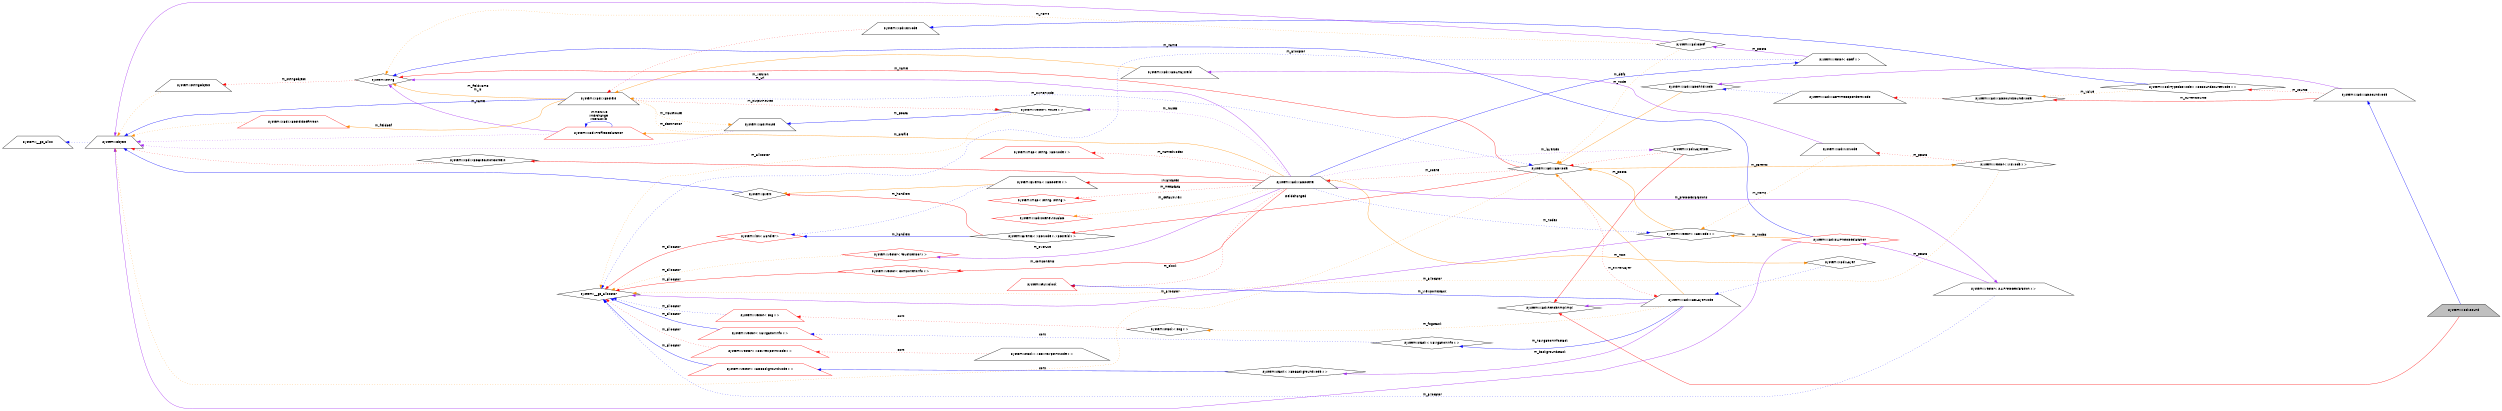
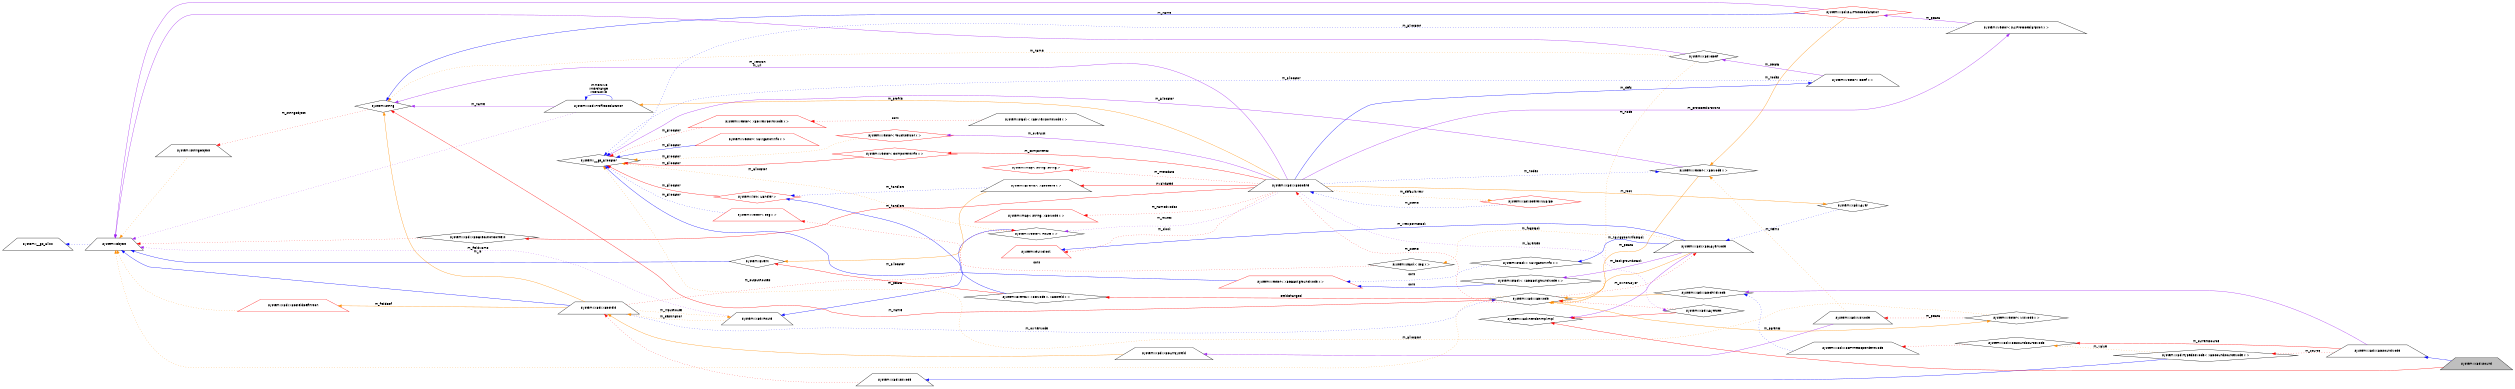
  digraph {
    rankdir=LR
    node [color=black fillcolor=white fontname=Helvetica fontsize=10 shape=trapezium style=filled]
    edge [color=red dir=back fontname=Helvetica fontsize=10 labelfontname=Helvetica labelfontsize=10 style=solid]
    n1 [fillcolor=grey75 fontcolor=black height=0.2 label="System::x3d::Sound" width=0.4]
    n2 [height=0.2 label="System::x3d::X3DSoundNode" width=0.4]
    n3 [height=0.2 label="System::x3d::X3DChildNode" shape=diamond width=0.4]
    n4 [height=0.2 label="System::x3d::X3DTimeDependentNode" width=0.4]
    n5 [height=0.2 label="System::x3d::X3DSoundSourceNode" shape=diamond width=0.4]
    n6 [height=0.2 label="System::x3d::X3DNode" shape=diamond width=0.4]
    n7 [height=0.2 label="System::x3d::X3DLayerNode" width=0.4]
    n8 [height=0.2 label="System::x3d::X3DField" width=0.4]
    n9 [height=0.2 label="System::vector\< X3DNode * \>" shape=diamond width=0.4]
    n10 [height=0.2 label="System::x3d::CDef" shape=diamond width=0.4]
    n11 [height=0.2 label="System::x3d::LayerSet" shape=diamond width=0.4]
    n12 [height=0.2 label="System::x3d::Layer" shape=diamond width=0.4]
    n13 [height=0.2 label="System::x3d::Route" width=0.4]
    n14 [height=0.2 label="System::x3d::X3DArrayField" width=0.4]
    n15 [height=0.2 label="System::x3d::SFNode" width=0.4]
    n16 [color=red height=0.2 label="System::x3d::SAIProtoDeclaration" shape=diamond width=0.4]
    n17 [height=0.2 label="System::x3d::MFNode" width=0.4]
    n18 [height=0.2 label="System::x3d::X3DScene" width=0.4]
    n19 [height=0.2 label="System::vector\< CDef * \>" width=0.4]
    n20 [height=0.2 label="System::Object" width=0.4]
    n21 [color=red height=0.2 label="System::x3d::X3DFieldDefinition" width=0.4]
    n22 [height=0.2 label="System::StringObject" width=0.4]
    n23 [height=0.2 label="System::x3d::X3DExecutionContext" shape=diamond width=0.4]
    n24 [height=0.2 label="System::Event" shape=diamond width=0.4]
-   n25 [color=red height=0.2 label="System::x3d::ProfileDeclaration" width=0.4]
+   n25 [height=0.2 label="System::x3d::ProfileDeclaration" width=0.4]
    n26 [height=0.2 label="System::vector\< Route * \>" shape=diamond width=0.4]
    n27 [height=0.2 label="System::String" shape=diamond width=0.4]
    n28 [height=0.2 label="System::vector\< SAIProtoDeclaration * \>" width=0.4]
    n29 [height=0.2 label="System::Event1\< X3DScene * \>" width=0.4]
    n30 [height=0.2 label="System::Event2\< X3DNode *, X3DField * \>" shape=diamond width=0.4]
    n31 [height=0.2 label="System::__gc_alloc" width=0.4]
    n32 [height=0.2 label="System::x3d::RenderImplImpl" shape=diamond width=0.4]
    n33 [height=0.2 label="System::stack\< NavigationInfo * \>" shape=diamond width=0.4]
    n34 [color=red height=0.2 label="System::vector\< NavigationInfo * \>" width=0.4]
    n35 [height=0.2 label="System::__gc_allocator" shape=diamond width=0.4]
    n36 [color=red height=0.2 label="System::vector\< X3DViewpointNode * \>" width=0.4]
    n37 [color=red height=0.2 label="System::vector\< Fog * \>" width=0.4]
    n38 [color=red height=0.2 label="System::vector\< X3DBackgroundNode * \>" width=0.4]
    n39 [height=0.2 label="System::vector\< MFNode * \>" shape=diamond width=0.4]
    n40 [color=red height=0.2 label="System::list\< Handler \>" shape=diamond width=0.4]
    n41 [color=red height=0.2 label="System::vector\< TouchSensor * \>" shape=diamond width=0.4]
    n42 [color=red height=0.2 label="System::vector\< ComponentInfo * \>" shape=diamond width=0.4]
    n43 [height=0.2 label="System::stack\< X3DViewpointNode * \>" width=0.4]
    n44 [height=0.2 label="System::stack\< Fog * \>" shape=diamond width=0.4]
    n45 [height=0.2 label="System::stack\< X3DBackgroundNode * \>" shape=diamond width=0.4]
    n46 [height=0.2 label="System::x3d::TypedSFNode\< X3DSoundSourceNode * \>" shape=diamond width=0.4]
    n47 [color=red height=0.2 label="System::x3d::SceneVisual3D" shape=diamond width=0.4]
    n48 [color=red height=0.2 label="System::map\< String, X3DNode * \>" width=0.4]
    n49 [color=red height=0.2 label="System::Gui::Clock" width=0.4]
    n50 [color=red height=0.2 label="System::map\< String, String \>" shape=diamond width=0.4]
    n2 -> n1 [color=blue]
    n3 -> n2 [color=purple]
    n3 -> n4 [color=blue style=dotted]
    n4 -> n5 [style=dotted]
    n5 -> n2 [label=" m_currentSource"]
    n5 -> n46 [color=darkorange label=" m_value" style=dotted]
    n6 -> n3 [color=darkorange]
    n6 -> n7 [color=darkorange]
    n6 -> n8 [color=blue label=" m_ownerNode" style=dotted]
    n6 -> n9 [color=darkorange label=" m_pData"]
    n6 -> n10 [color=darkorange label=" m_node" style=dotted]
    n6 -> n11 [style=dotted]
    n7 -> n6 [label=" m_ownerLayer" style=dotted]
    n7 -> n12 [color=blue style=dotted]
    n8 -> n13 [color=darkorange label=" m_destination" style=dotted]
    n8 -> n14 [color=darkorange]
    n8 -> n15 [style=dotted]
    n9 -> n16 [color=darkorange label=" m_nodes"]
    n9 -> n17 [color=darkorange label=" m_items" style=dotted]
    n9 -> n18 [color=blue label=" m_nodes" style=dotted]
    n10 -> n19 [color=purple label=" m_pData"]
    n11 -> n18 [color=purple label=" m_layerSet" style=dotted]
    n12 -> n18 [color=darkorange label=" m_root"]
    n13 -> n8 [color=darkorange label=" m_inputRoute" style=dotted]
    n13 -> n26 [color=blue label=" m_pData"]
    n14 -> n17 [color=purple]
    n15 -> n46 [color=blue]
    n16 -> n28 [color=purple label=" m_pData"]
    n17 -> n39 [label=" m_pData" style=dotted]
    n18 -> n6 [label=" m_scene" style=dotted]
+   n18 -> n47 [color=blue label=" m_scene" style=dotted]
    n19 -> n18 [color=blue label=" m_defs"]
    n20 -> n6 [color=darkorange style=dotted]
    n20 -> n8 [color=blue]
    n20 -> n10 [color=purple]
    n20 -> n13 [color=purple style=dotted]
    n20 -> n16 [color=purple]
    n20 -> n21 [color=darkorange style=dotted]
    n20 -> n22 [color=darkorange style=dotted]
    n20 -> n23 [style=dotted]
    n20 -> n24 [color=blue]
    n20 -> n25 [color=purple style=dotted]
    n21 -> n8 [color=darkorange label=" m_fieldDef"]
    n22 -> n27 [label=" m_stringObject" style=dotted]
    n23 -> n18
    n24 -> n29 [color=darkorange]
    n24 -> n30
    n25 -> n18 [color=darkorange label=" m_profile"]
    n25 -> n25 [color=blue label=" Immersive\nInterchange\nInteractive"]
    n26 -> n8 [label=" m_outputRoutes" style=dotted]
    n26 -> n18 [color=purple label=" m_routes" style=dotted]
    n27 -> n6 [label=" m_name"]
    n27 -> n8 [color=darkorange label=" m_fieldName\nm_is"]
    n27 -> n10 [color=darkorange label=" m_name" style=dotted]
    n27 -> n16 [color=blue label=" m_name"]
    n27 -> n18 [color=purple label=" m_version\nm_url"]
    n27 -> n25 [color=purple label=" m_name"]
    n28 -> n18 [color=purple label=" m_protoDeclarations"]
    n29 -> n18 [label=" Invalidated"]
    n30 -> n6 [label=" FieldChanged"]
    n31 -> n20 [color=blue style=dotted]
    n32 -> n1
    n32 -> n7 [color=purple]
    n32 -> n11
    n33 -> n7 [color=blue label=" m_navigationinfoStack"]
-   n34 -> n33 [color=blue label=" cont" style=dotted]
+   n38 -> n33 [color=blue label=" cont" style=dotted]
    n35 -> n9 [color=purple label=" m_allocator"]
    n35 -> n19 [color=blue label=" m_allocator" style=dotted]
    n35 -> n26 [color=darkorange label=" m_allocator" style=dotted]
    n35 -> n28 [color=blue label=" m_allocator" style=dotted]
    n35 -> n34 [color=blue label=" m_allocator"]
    n35 -> n36 [label=" m_allocator" style=dotted]
    n35 -> n37 [color=blue label=" m_allocator" style=dotted]
    n35 -> n38 [color=blue label=" m_allocator"]
    n35 -> n39 [color=darkorange label=" m_allocator" style=dotted]
    n35 -> n40 [label=" m_allocator"]
    n35 -> n41 [color=darkorange label=" m_allocator" style=dotted]
    n35 -> n42 [label=" m_allocator"]
    n36 -> n43 [label=" cont" style=dotted]
    n37 -> n44 [label=" cont" style=dotted]
    n38 -> n45 [color=blue label=" cont"]
    n39 -> n6 [color=darkorange label=" m_parents"]
    n40 -> n29 [color=blue label=" m_handlers" style=dotted]
    n40 -> n30 [color=blue label=" m_handlers"]
    n41 -> n18 [color=purple label=" m_overList"]
    n42 -> n18 [label=" m_components"]
    n44 -> n7 [color=darkorange label=" m_fogStack" style=dotted]
    n45 -> n7 [color=purple label=" m_backgroundStack"]
    n46 -> n2 [label=" m_source" style=dotted]
    n47 -> n18 [color=darkorange label=" m_defaultView" style=dotted]
    n48 -> n18 [label=" m_namedNodes" style=dotted]
    n49 -> n7 [color=blue label=" m_viewpointStack"]
    n49 -> n18 [label=" m_clock" style=dotted]
    n50 -> n18 [label=" m_metadata" style=dotted]
  }
